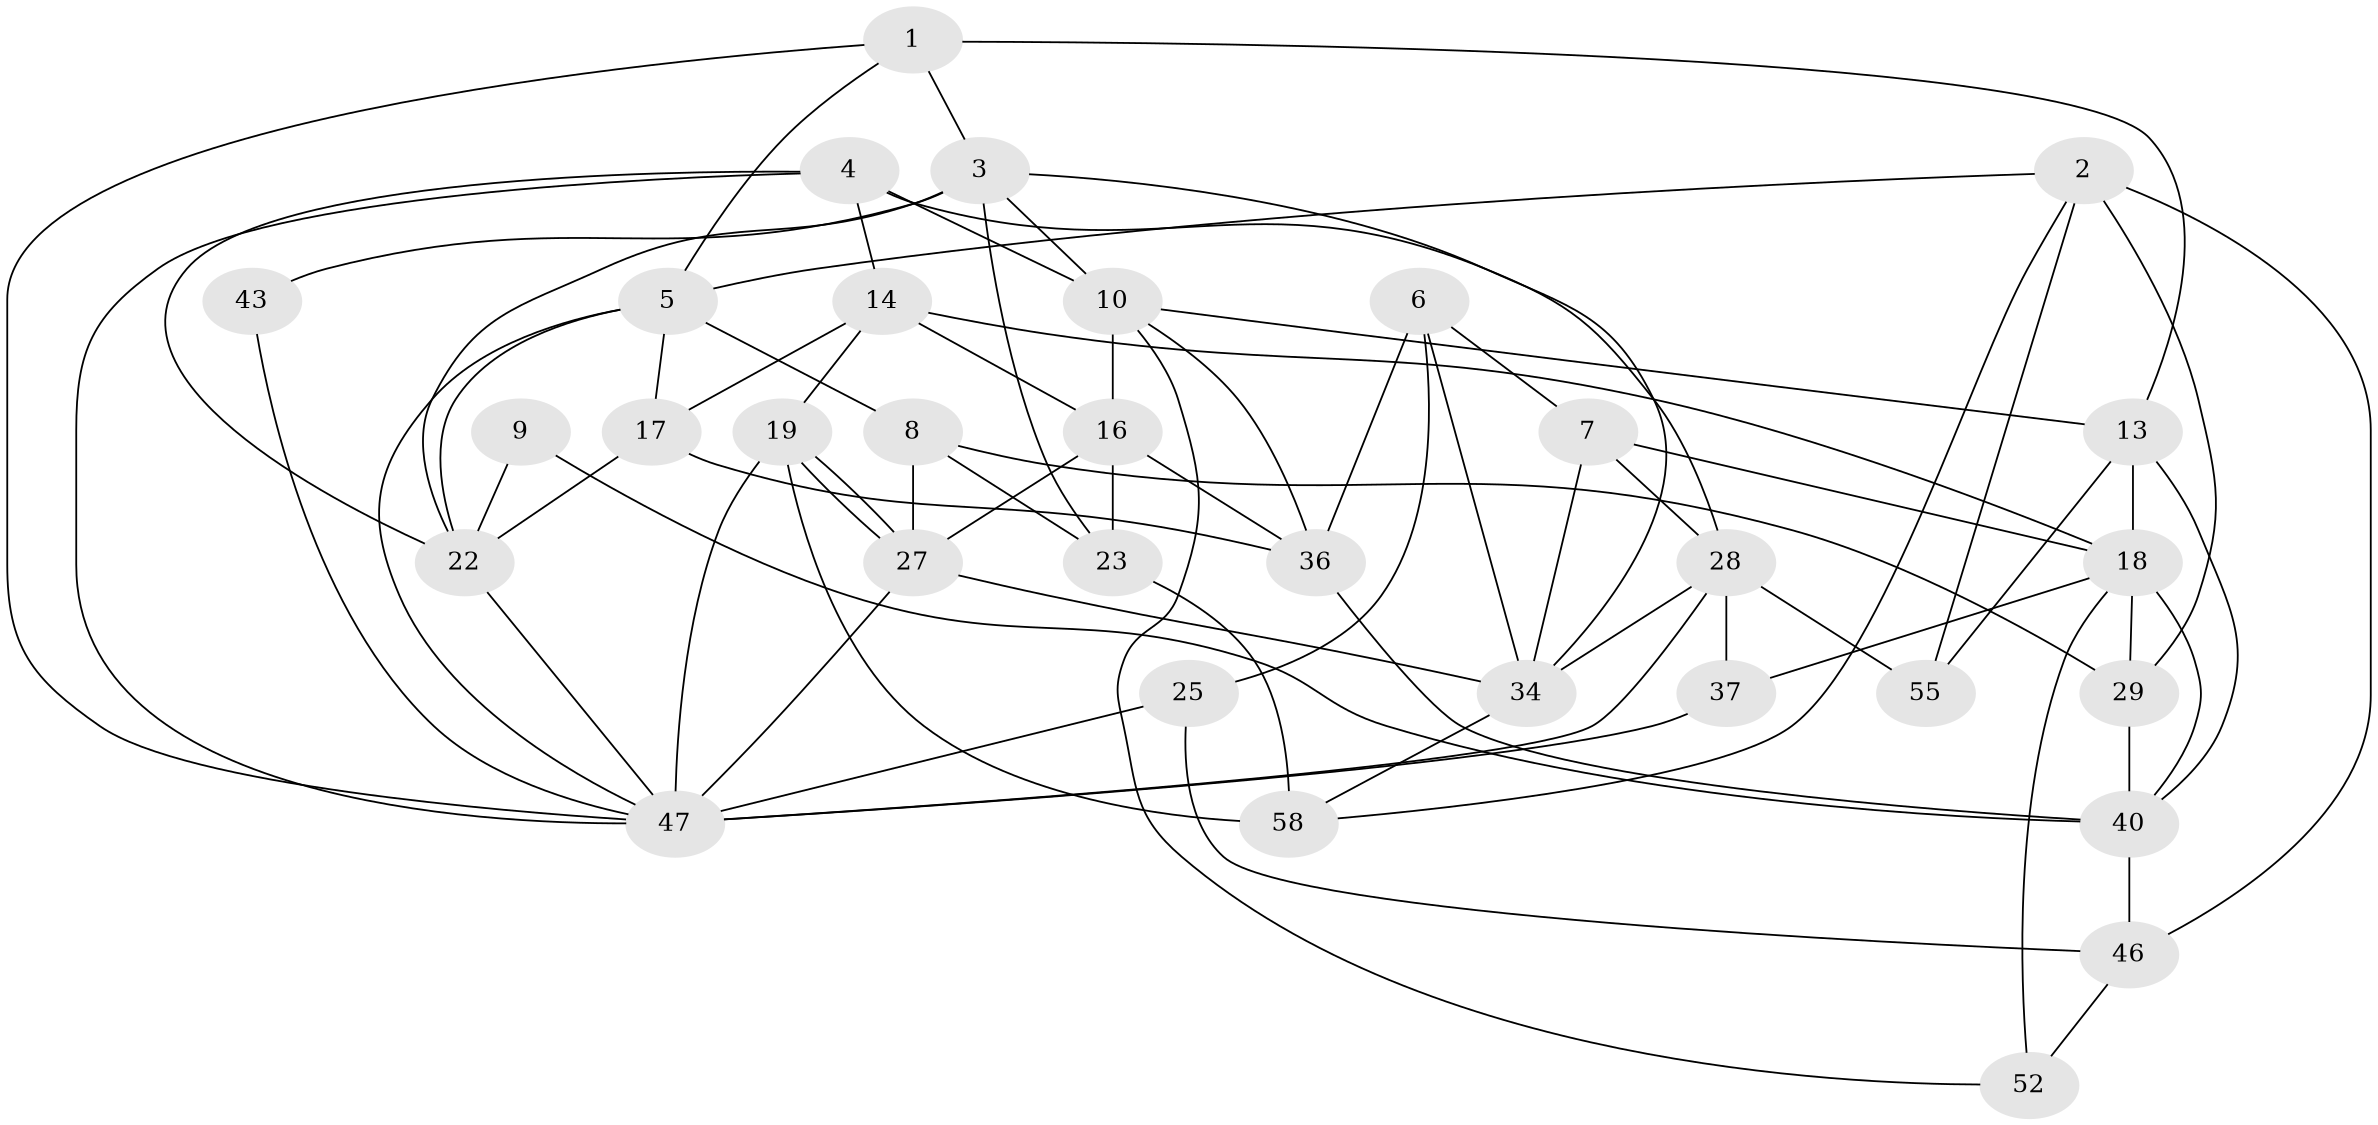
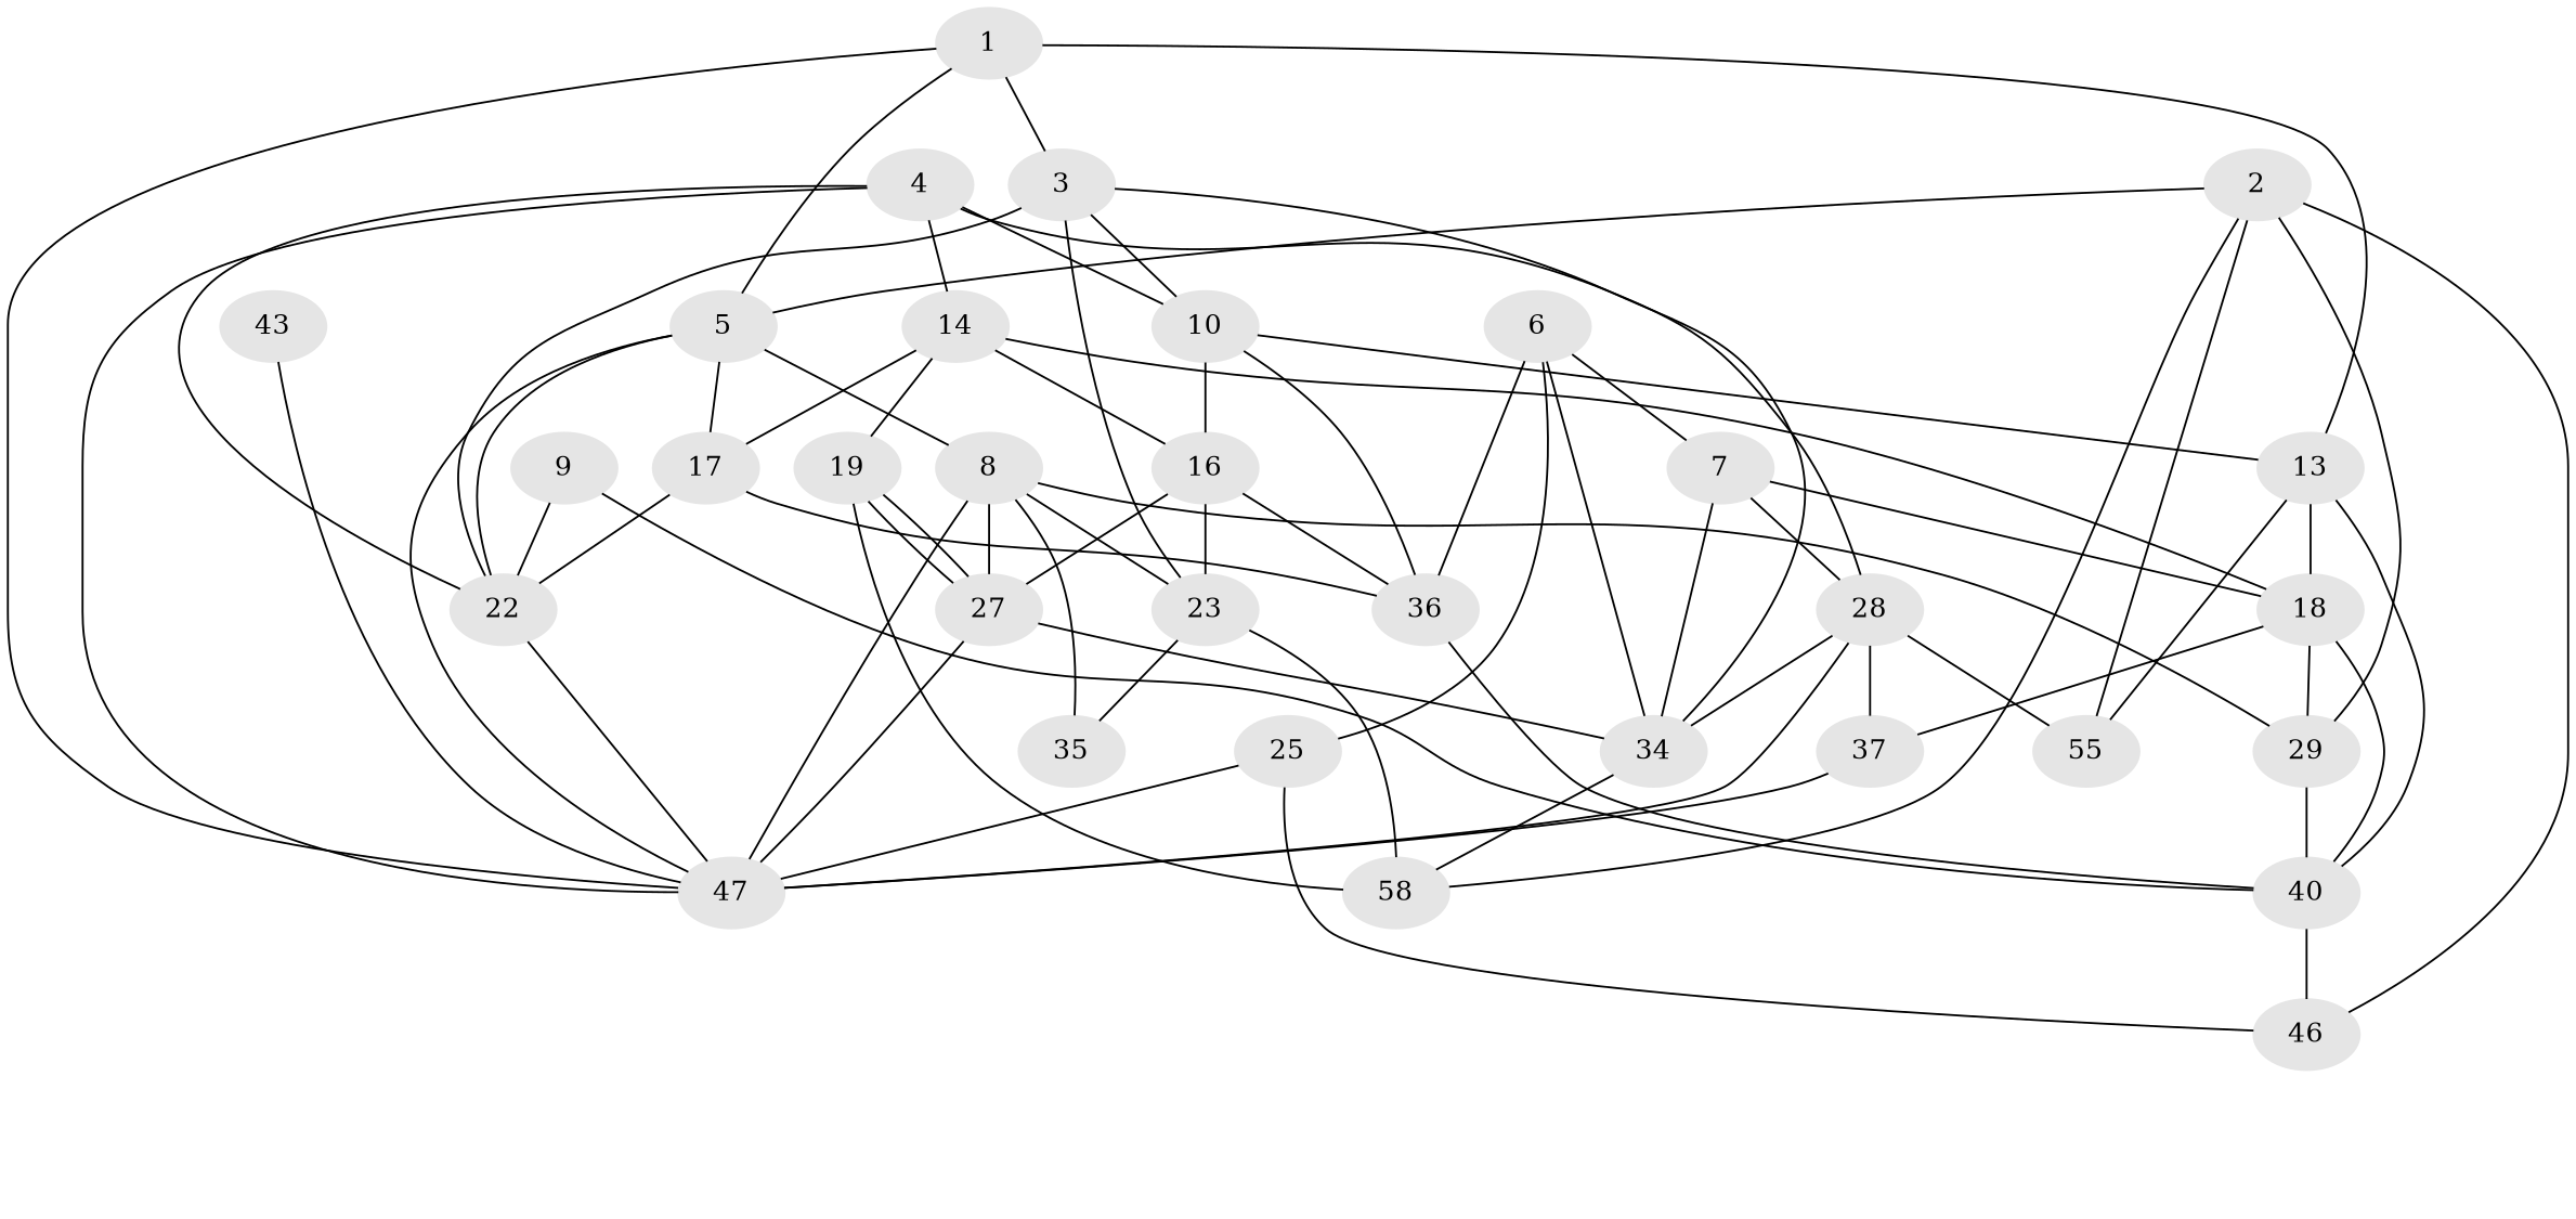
  graph {
    node [color=gray90 style=filled]
    3 [super="+44"]
    10 [super="+15"]
    22 [super="+24"]
    23 [super="+41"]
    34 [super="+45"]
    43
    1
    5 [super="+11"]
    13 [super="+49"]
    47 [super="+51"]
    8 [super="+50"]
    17 [super="+36"]
    55
    18 [super="+31"]
    40 [super="+54"]
    2 [super="+20"]
    29 [super="+30"]
    46
    58
-   52
    n21 [label=36 super="+42"]
    16 [super="+32"]
+   35
    4 [super="+38"]
    14 [super="+53"]
    28 [super="+56"]
    19 [super="+21"]
    37
    27 [super="+57"]
    6 [super="+48"]
    7 [super="+39"]
    25 [super="+33"]
    9 [super="+12"]
    3 -- 10
    3 -- 22 [weight=2]
    3 -- 23
    3 -- 34
-   3 -- 43
    10 -- 13
-   10 -- 52
    10 -- n21
    10 -- 16 [weight=2]
    22 -- 47
    23 -- 58 [weight=2]
+   23 -- 35
    34 -- 58
    43 -- 47
    1 -- 3
    1 -- 5
    1 -- 13
    1 -- 47
    5 -- 22
    5 -- 47
    5 -- 8
    5 -- 17
    13 -- 55
    13 -- 18
    13 -- 40
    8 -- 23
    8 -- 29
+   8 -- 35
    8 -- 27
    17 -- 22
    17 -- n21
    18 -- 40
    18 -- 29
-   18 -- 52
    18 -- 37
    40 -- 46
    2 -- 5
    2 -- 55
    2 -- 29 [weight=2]
    2 -- 46
    2 -- 58
    29 -- 40 [weight=2]
-   46 -- 52
    n21 -- 40
    16 -- 23 [weight=2]
    16 -- n21
    16 -- 27
    4 -- 10
    4 -- 22
    4 -- 47
    4 -- 14
    4 -- 28
    14 -- 17
    14 -- 18 [weight=2]
    14 -- 16
    14 -- 19
    28 -- 34
    28 -- 47
    28 -- 55
    28 -- 37
-   19 -- 47
+   8 -- 47
    19 -- 58
    19 -- 27
    19 -- 27
    37 -- 47
    27 -- 34
    27 -- 47
    6 -- 34
    6 -- n21 [weight=2]
    6 -- 7
    6 -- 25 [weight=2]
    7 -- 34
    7 -- 18
    7 -- 28
    25 -- 47
    25 -- 46
    9 -- 22 [weight=2]
    9 -- 40
  }
